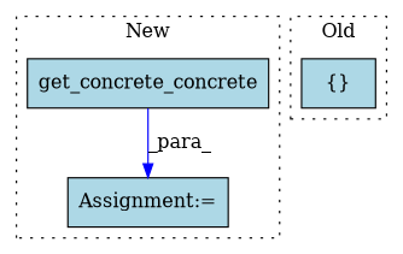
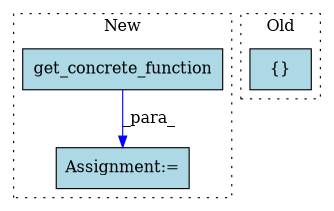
  digraph {
    node [shape=box style=filled fillcolor=lightblue]
-   n1 [a=32 l=23 label=get_concrete_concrete s=1650]
+   n1 [a=32 l=23 label=get_concrete_function s=1650]
    n2 [a=7 l=1 label="Assignment:=" s=1625]
    n3 [a=4 l="1,1" label="{}" s="1744,1749"]
    subgraph cluster_1 {
      label=New
      style=dotted
      n1
      n2
    }
    subgraph cluster_2 {
      label=Old
      style=dotted
      n3
    }
    n1 -> n2 [label=_para_ color=blue arrowhead=normal]
  }
